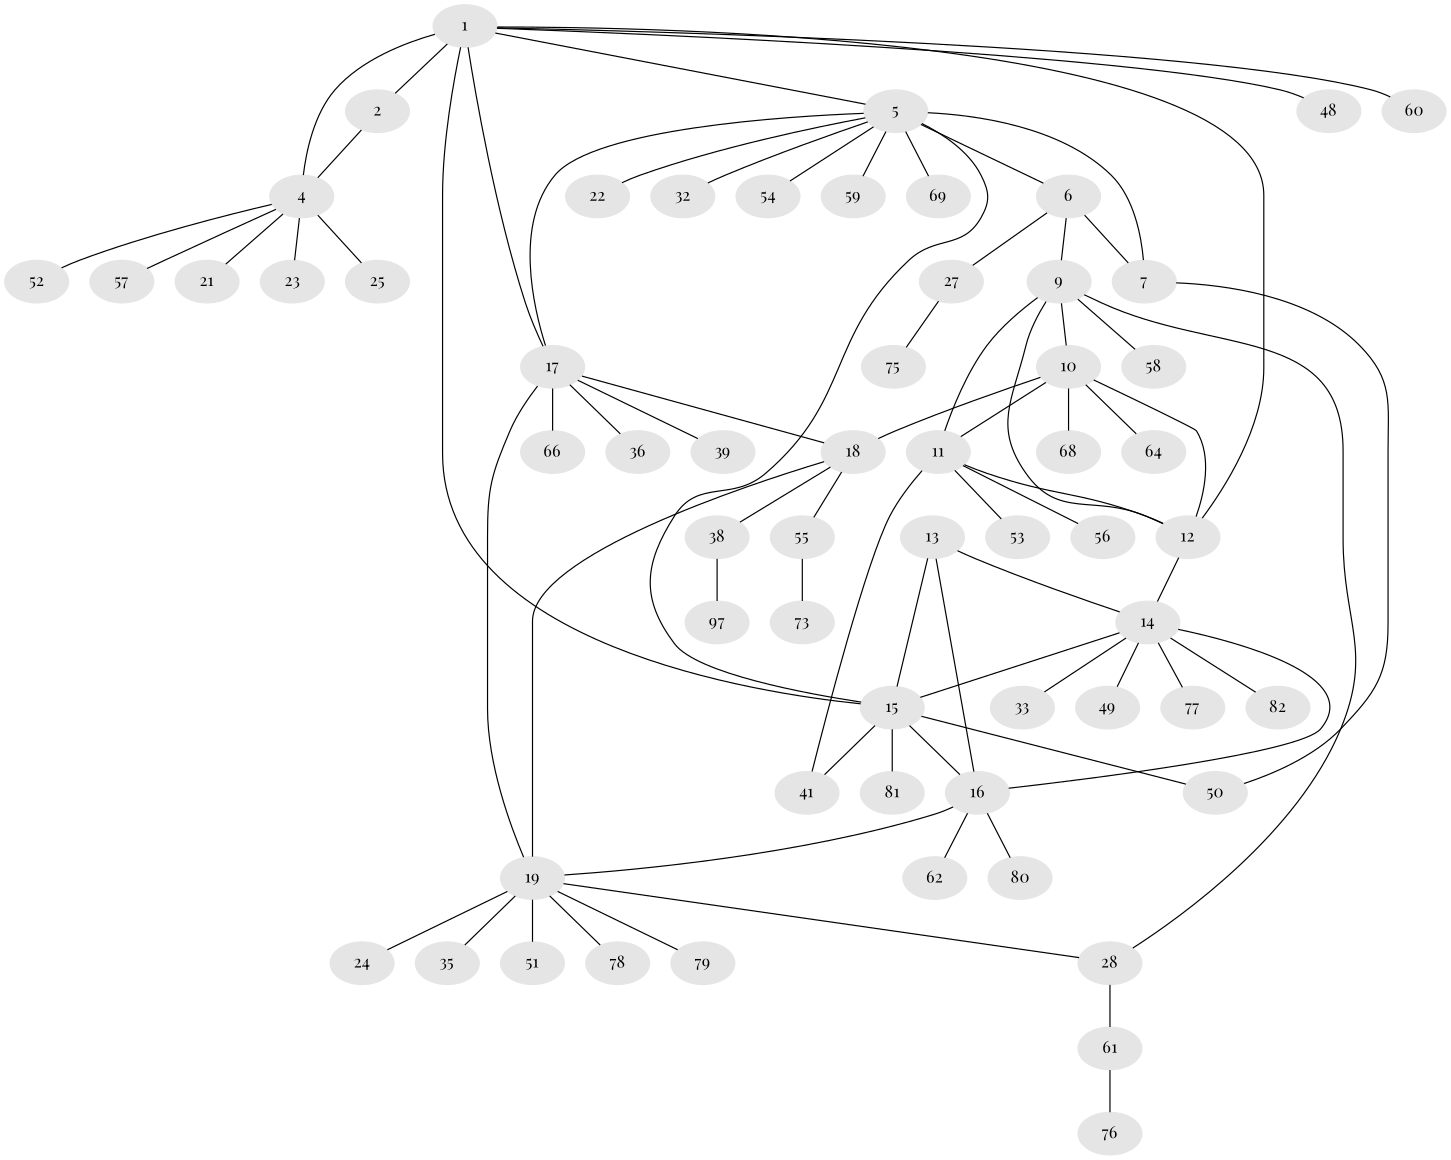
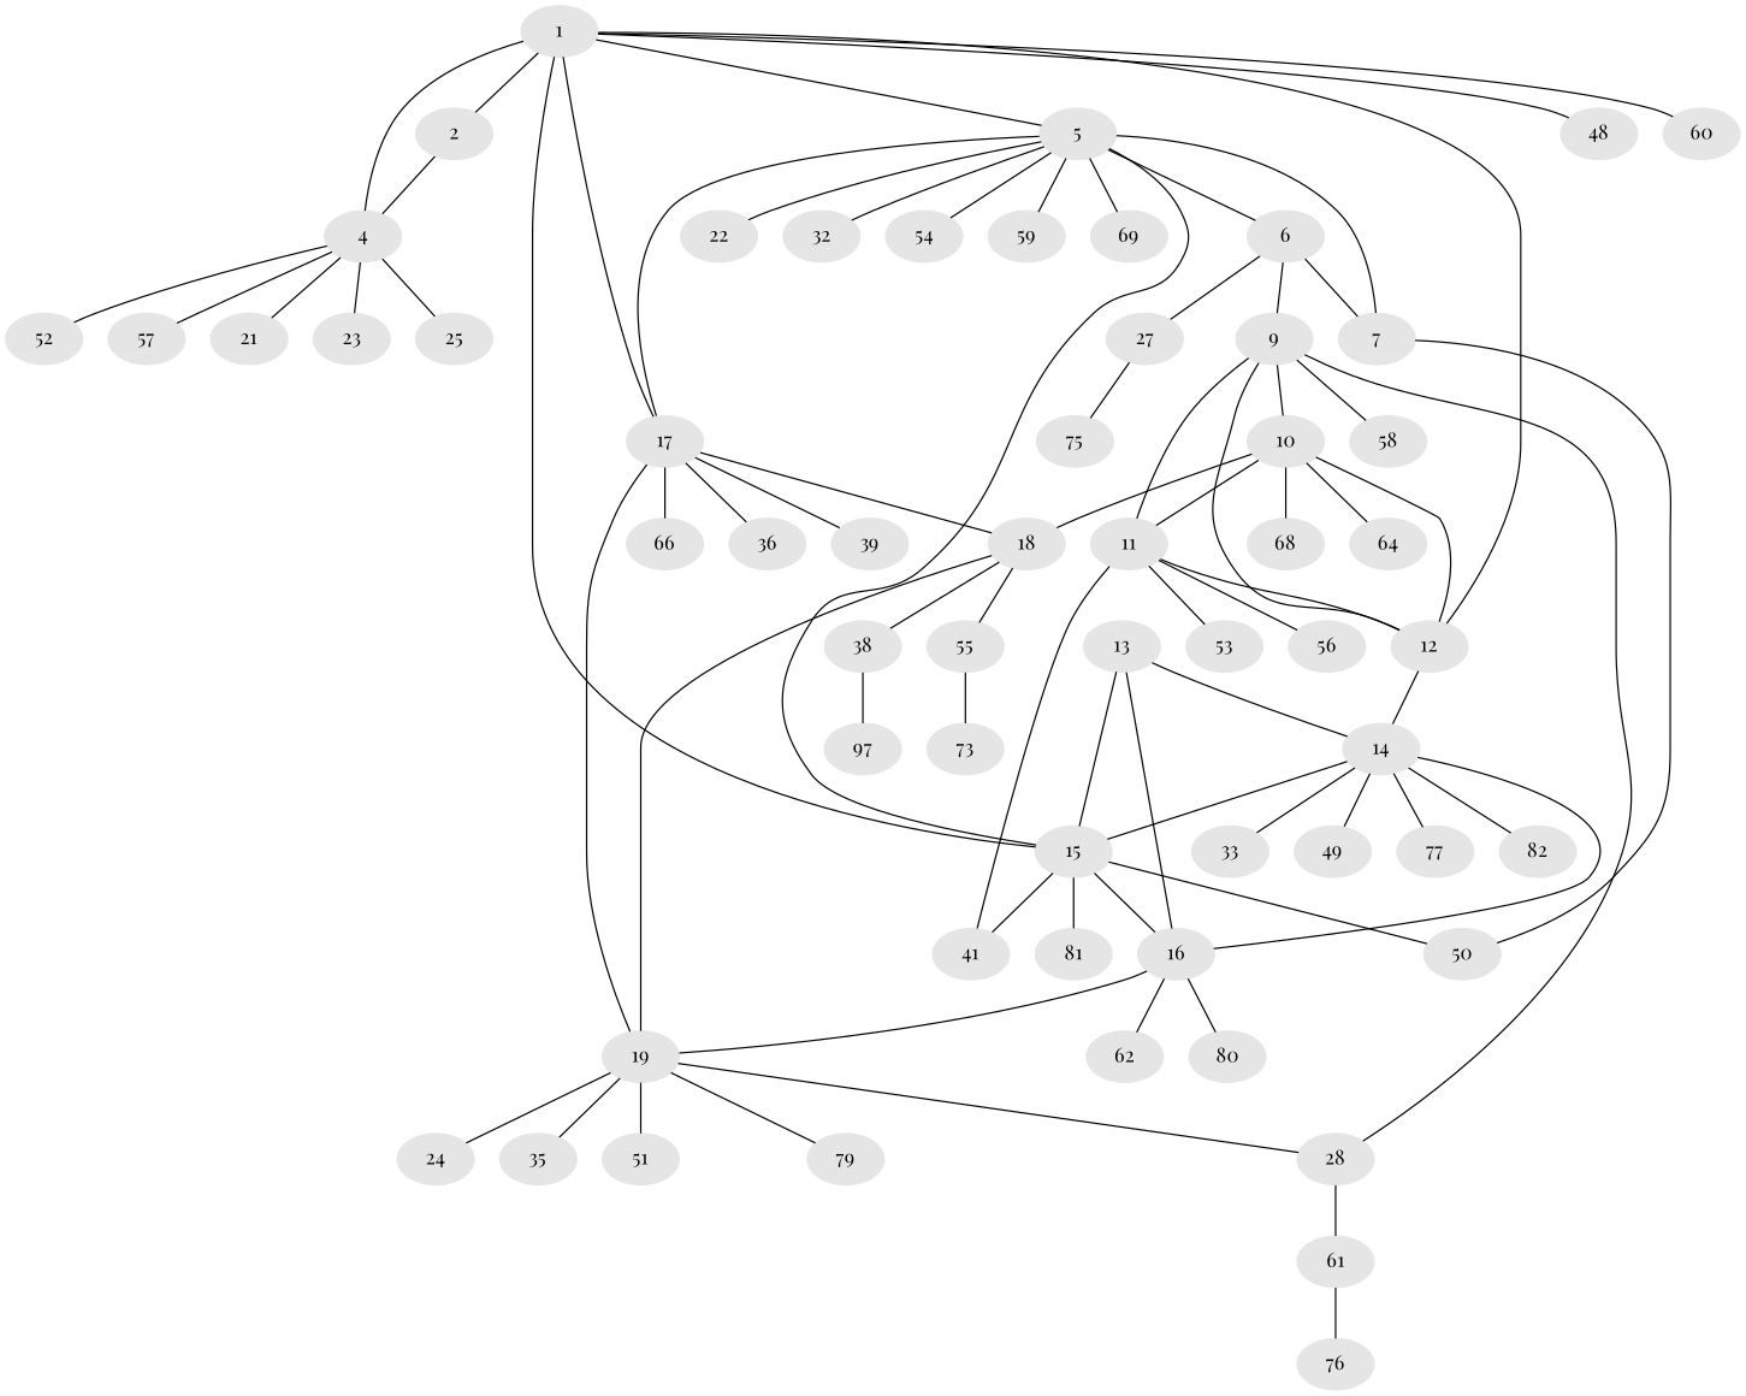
  graph {
    fontname="Playfair Display"
    node [color=gray90 fontname="Playfair Display" style=filled]
    edge [fontname="Playfair Display"]
    1 [super="+3"]
    2 [super="+42"]
    4 [super="+74"]
    5 [super="+8"]
    12
    15 [super="+45"]
    17 [super="+20"]
    48
    60
    21
    23
    25
    52
    57
    6 [super="+43"]
    7 [super="+40"]
    22
    32 [super="+65"]
    54
    59 [super="+72"]
    69
    14 [super="+70"]
    50
    41
    16 [super="+67"]
    81
    18 [super="+44"]
    19 [super="+37"]
    36
    39
    66
    9 [super="+30"]
    27 [super="+31"]
    10 [super="+26"]
    11 [super="+29"]
    28 [super="+63"]
    58
    75
    64
    68
    53
    56
    61
    38 [super="+71"]
    55
    33
    49
    77
    82
    13 [super="+46"]
    62
    80
    24
    35
    51
-   78
    79
    n58 [label=97]
    73
    76
    1 -- 2 [weight=2]
    1 -- 4 [weight=2]
    1 -- 5
    1 -- 12
    1 -- 15
    1 -- 17
    1 -- 48
    1 -- 60
    2 -- 4
    4 -- 21
    4 -- 23
    4 -- 25
    4 -- 52
    4 -- 57
    5 -- 15
    5 -- 17
    5 -- 6 [weight=2]
    5 -- 7 [weight=2]
    5 -- 22
    5 -- 32
    5 -- 54
    5 -- 59
    5 -- 69
    12 -- 14
    15 -- 50
    15 -- 41
    15 -- 16
    15 -- 81
    17 -- 18 [weight=2]
    17 -- 19 [weight=2]
    17 -- 36
    17 -- 39
    17 -- 66
    6 -- 7
    6 -- 9
    6 -- 27
    7 -- 50
    14 -- 15
    14 -- 16
    14 -- 33
    14 -- 49
    14 -- 77
    14 -- 82
    16 -- 19
    16 -- 62
    16 -- 80
    18 -- 19
    18 -- 38
    18 -- 55
    19 -- 28
    19 -- 24
    19 -- 35
    19 -- 51
-   19 -- 78
    19 -- 79
    9 -- 12
    9 -- 10
    9 -- 11
    9 -- 28
    9 -- 58
    27 -- 75
    10 -- 12
    10 -- 18
    10 -- 11
    10 -- 64
    10 -- 68
    11 -- 12
    11 -- 41
    11 -- 53
    11 -- 56
    28 -- 61
    61 -- 76
    38 -- n58
    55 -- 73
    13 -- 15
    13 -- 14
    13 -- 16
  }
